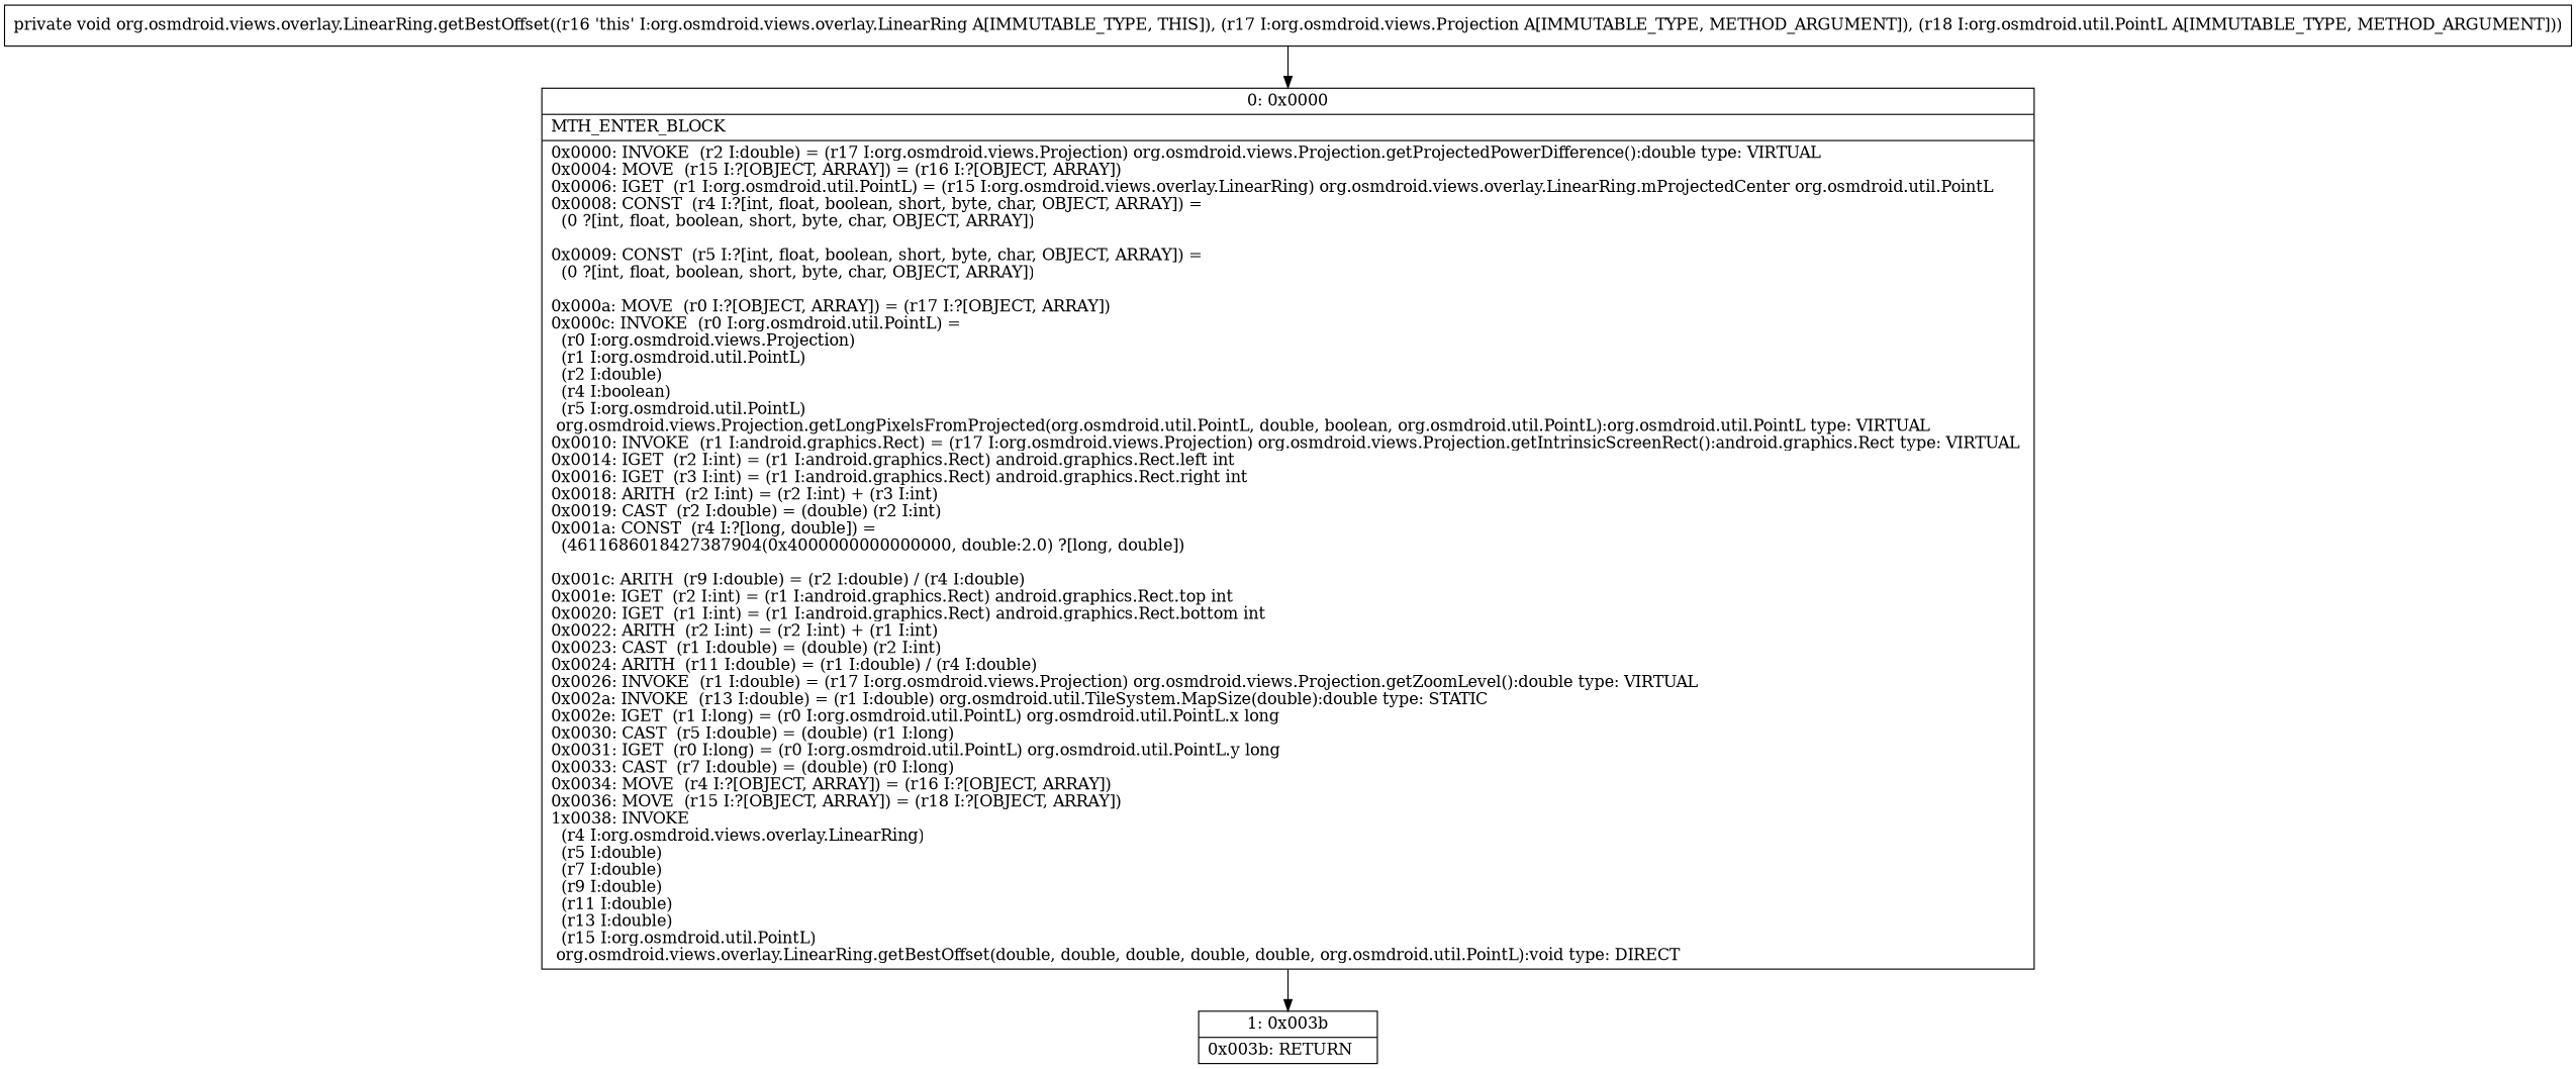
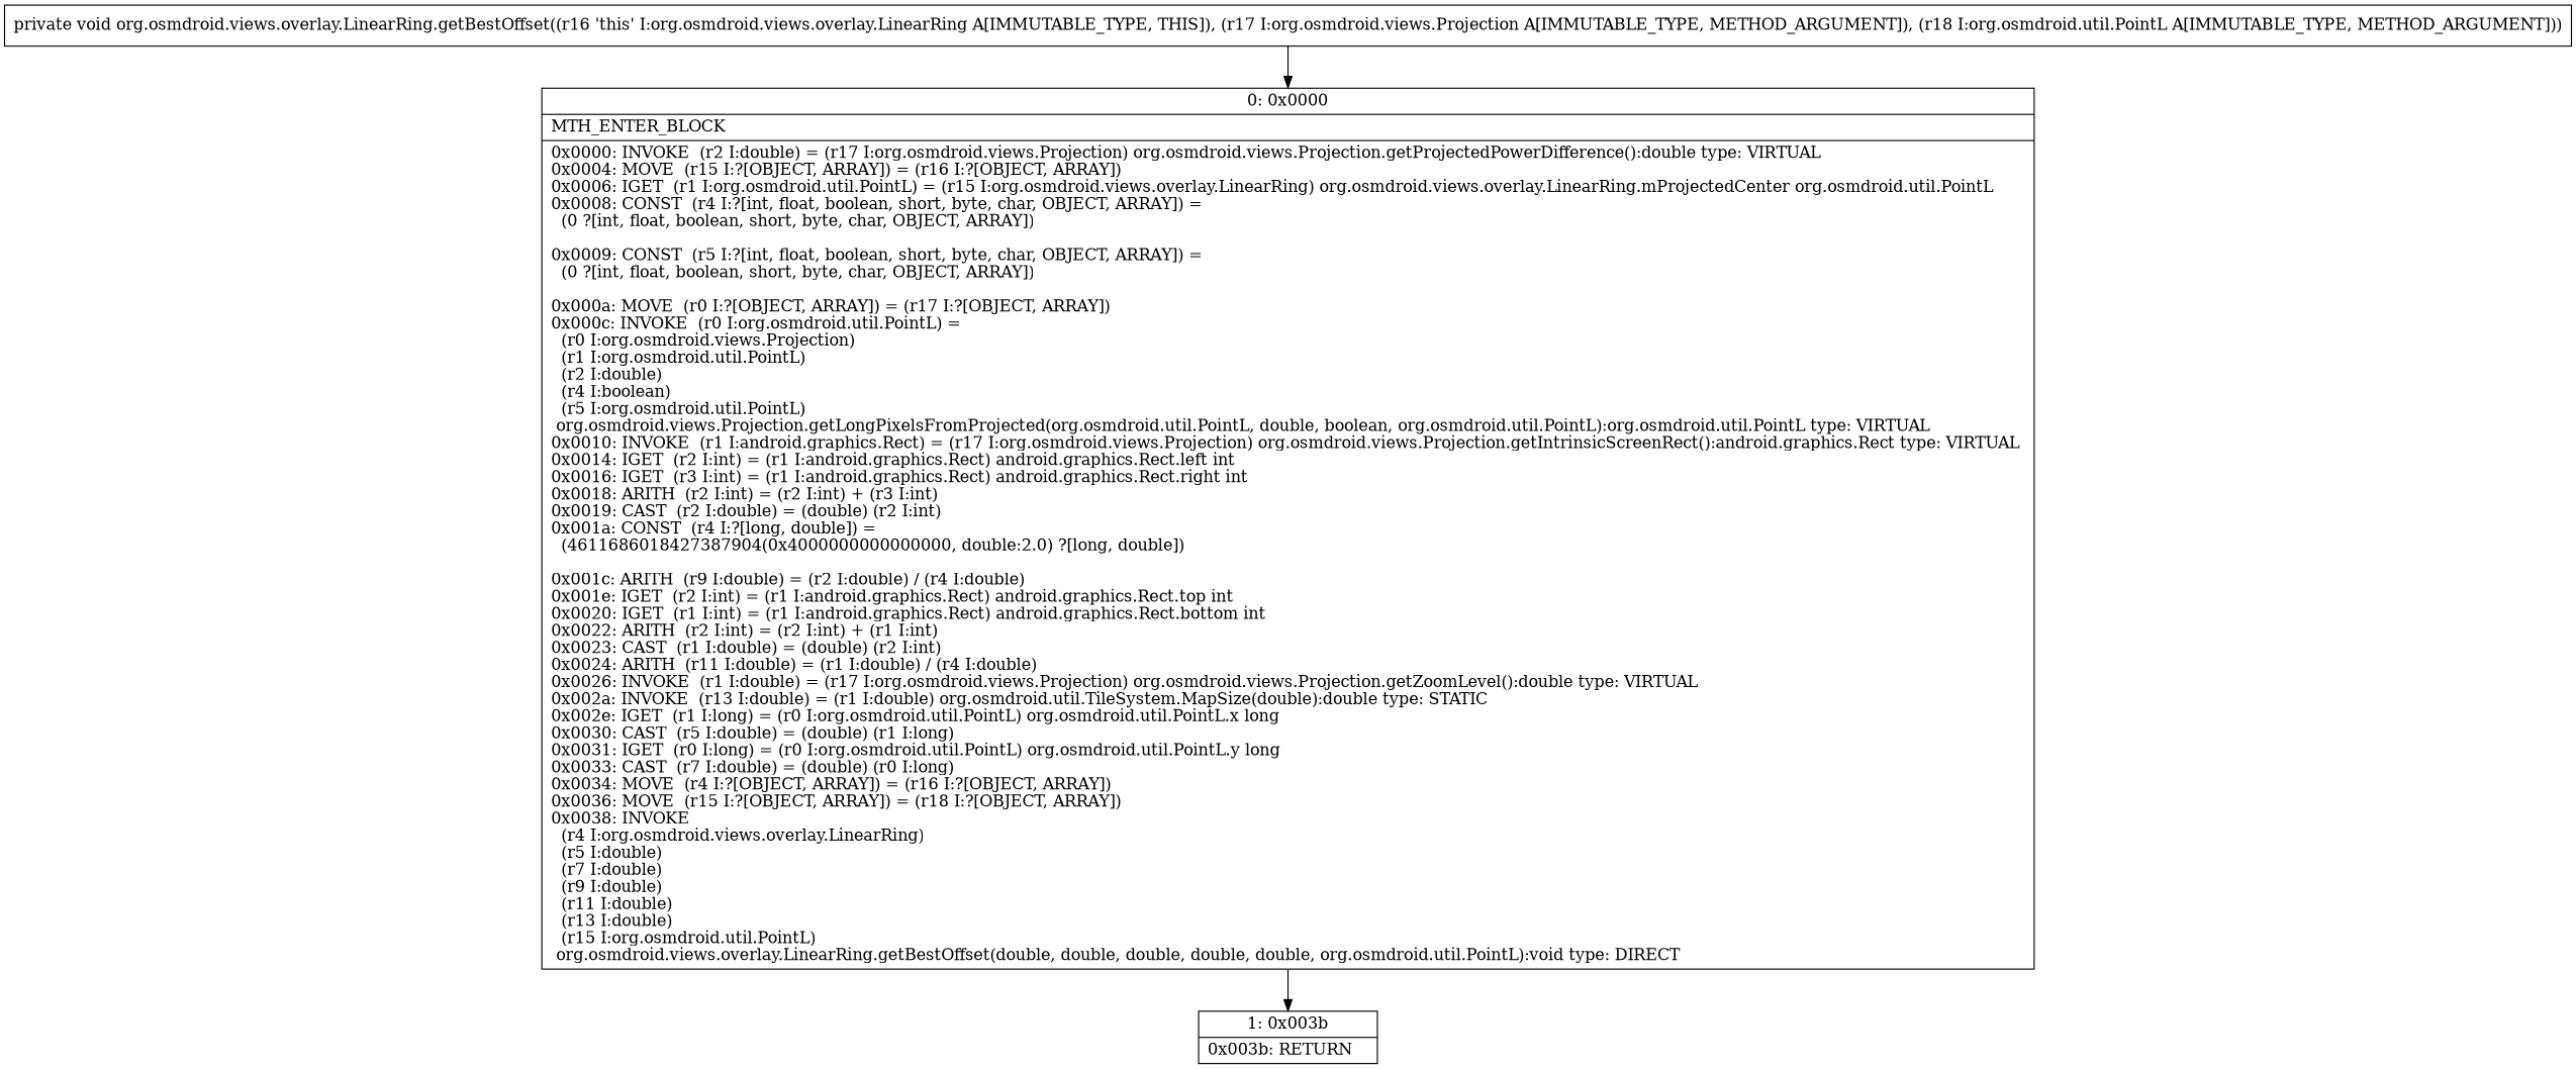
  digraph {
    node [shape=record]
-   n1 [label="{0\:\ 0x0000|MTH_ENTER_BLOCK\l|0x0000: INVOKE  (r2 I:double) = (r17 I:org.osmdroid.views.Projection) org.osmdroid.views.Projection.getProjectedPowerDifference():double type: VIRTUAL \l0x0004: MOVE  (r15 I:?[OBJECT, ARRAY]) = (r16 I:?[OBJECT, ARRAY]) \l0x0006: IGET  (r1 I:org.osmdroid.util.PointL) = (r15 I:org.osmdroid.views.overlay.LinearRing) org.osmdroid.views.overlay.LinearRing.mProjectedCenter org.osmdroid.util.PointL \l0x0008: CONST  (r4 I:?[int, float, boolean, short, byte, char, OBJECT, ARRAY]) = \l  (0 ?[int, float, boolean, short, byte, char, OBJECT, ARRAY])\l \l0x0009: CONST  (r5 I:?[int, float, boolean, short, byte, char, OBJECT, ARRAY]) = \l  (0 ?[int, float, boolean, short, byte, char, OBJECT, ARRAY])\l \l0x000a: MOVE  (r0 I:?[OBJECT, ARRAY]) = (r17 I:?[OBJECT, ARRAY]) \l0x000c: INVOKE  (r0 I:org.osmdroid.util.PointL) = \l  (r0 I:org.osmdroid.views.Projection)\l  (r1 I:org.osmdroid.util.PointL)\l  (r2 I:double)\l  (r4 I:boolean)\l  (r5 I:org.osmdroid.util.PointL)\l org.osmdroid.views.Projection.getLongPixelsFromProjected(org.osmdroid.util.PointL, double, boolean, org.osmdroid.util.PointL):org.osmdroid.util.PointL type: VIRTUAL \l0x0010: INVOKE  (r1 I:android.graphics.Rect) = (r17 I:org.osmdroid.views.Projection) org.osmdroid.views.Projection.getIntrinsicScreenRect():android.graphics.Rect type: VIRTUAL \l0x0014: IGET  (r2 I:int) = (r1 I:android.graphics.Rect) android.graphics.Rect.left int \l0x0016: IGET  (r3 I:int) = (r1 I:android.graphics.Rect) android.graphics.Rect.right int \l0x0018: ARITH  (r2 I:int) = (r2 I:int) + (r3 I:int) \l0x0019: CAST  (r2 I:double) = (double) (r2 I:int) \l0x001a: CONST  (r4 I:?[long, double]) = \l  (4611686018427387904(0x4000000000000000, double:2.0) ?[long, double])\l \l0x001c: ARITH  (r9 I:double) = (r2 I:double) \/ (r4 I:double) \l0x001e: IGET  (r2 I:int) = (r1 I:android.graphics.Rect) android.graphics.Rect.top int \l0x0020: IGET  (r1 I:int) = (r1 I:android.graphics.Rect) android.graphics.Rect.bottom int \l0x0022: ARITH  (r2 I:int) = (r2 I:int) + (r1 I:int) \l0x0023: CAST  (r1 I:double) = (double) (r2 I:int) \l0x0024: ARITH  (r11 I:double) = (r1 I:double) \/ (r4 I:double) \l0x0026: INVOKE  (r1 I:double) = (r17 I:org.osmdroid.views.Projection) org.osmdroid.views.Projection.getZoomLevel():double type: VIRTUAL \l0x002a: INVOKE  (r13 I:double) = (r1 I:double) org.osmdroid.util.TileSystem.MapSize(double):double type: STATIC \l0x002e: IGET  (r1 I:long) = (r0 I:org.osmdroid.util.PointL) org.osmdroid.util.PointL.x long \l0x0030: CAST  (r5 I:double) = (double) (r1 I:long) \l0x0031: IGET  (r0 I:long) = (r0 I:org.osmdroid.util.PointL) org.osmdroid.util.PointL.y long \l0x0033: CAST  (r7 I:double) = (double) (r0 I:long) \l0x0034: MOVE  (r4 I:?[OBJECT, ARRAY]) = (r16 I:?[OBJECT, ARRAY]) \l0x0036: MOVE  (r15 I:?[OBJECT, ARRAY]) = (r18 I:?[OBJECT, ARRAY]) \l1x0038: INVOKE  \l  (r4 I:org.osmdroid.views.overlay.LinearRing)\l  (r5 I:double)\l  (r7 I:double)\l  (r9 I:double)\l  (r11 I:double)\l  (r13 I:double)\l  (r15 I:org.osmdroid.util.PointL)\l org.osmdroid.views.overlay.LinearRing.getBestOffset(double, double, double, double, double, org.osmdroid.util.PointL):void type: DIRECT \l}"]
+   n1 [label="{0\:\ 0x0000|MTH_ENTER_BLOCK\l|0x0000: INVOKE  (r2 I:double) = (r17 I:org.osmdroid.views.Projection) org.osmdroid.views.Projection.getProjectedPowerDifference():double type: VIRTUAL \l0x0004: MOVE  (r15 I:?[OBJECT, ARRAY]) = (r16 I:?[OBJECT, ARRAY]) \l0x0006: IGET  (r1 I:org.osmdroid.util.PointL) = (r15 I:org.osmdroid.views.overlay.LinearRing) org.osmdroid.views.overlay.LinearRing.mProjectedCenter org.osmdroid.util.PointL \l0x0008: CONST  (r4 I:?[int, float, boolean, short, byte, char, OBJECT, ARRAY]) = \l  (0 ?[int, float, boolean, short, byte, char, OBJECT, ARRAY])\l \l0x0009: CONST  (r5 I:?[int, float, boolean, short, byte, char, OBJECT, ARRAY]) = \l  (0 ?[int, float, boolean, short, byte, char, OBJECT, ARRAY])\l \l0x000a: MOVE  (r0 I:?[OBJECT, ARRAY]) = (r17 I:?[OBJECT, ARRAY]) \l0x000c: INVOKE  (r0 I:org.osmdroid.util.PointL) = \l  (r0 I:org.osmdroid.views.Projection)\l  (r1 I:org.osmdroid.util.PointL)\l  (r2 I:double)\l  (r4 I:boolean)\l  (r5 I:org.osmdroid.util.PointL)\l org.osmdroid.views.Projection.getLongPixelsFromProjected(org.osmdroid.util.PointL, double, boolean, org.osmdroid.util.PointL):org.osmdroid.util.PointL type: VIRTUAL \l0x0010: INVOKE  (r1 I:android.graphics.Rect) = (r17 I:org.osmdroid.views.Projection) org.osmdroid.views.Projection.getIntrinsicScreenRect():android.graphics.Rect type: VIRTUAL \l0x0014: IGET  (r2 I:int) = (r1 I:android.graphics.Rect) android.graphics.Rect.left int \l0x0016: IGET  (r3 I:int) = (r1 I:android.graphics.Rect) android.graphics.Rect.right int \l0x0018: ARITH  (r2 I:int) = (r2 I:int) + (r3 I:int) \l0x0019: CAST  (r2 I:double) = (double) (r2 I:int) \l0x001a: CONST  (r4 I:?[long, double]) = \l  (4611686018427387904(0x4000000000000000, double:2.0) ?[long, double])\l \l0x001c: ARITH  (r9 I:double) = (r2 I:double) \/ (r4 I:double) \l0x001e: IGET  (r2 I:int) = (r1 I:android.graphics.Rect) android.graphics.Rect.top int \l0x0020: IGET  (r1 I:int) = (r1 I:android.graphics.Rect) android.graphics.Rect.bottom int \l0x0022: ARITH  (r2 I:int) = (r2 I:int) + (r1 I:int) \l0x0023: CAST  (r1 I:double) = (double) (r2 I:int) \l0x0024: ARITH  (r11 I:double) = (r1 I:double) \/ (r4 I:double) \l0x0026: INVOKE  (r1 I:double) = (r17 I:org.osmdroid.views.Projection) org.osmdroid.views.Projection.getZoomLevel():double type: VIRTUAL \l0x002a: INVOKE  (r13 I:double) = (r1 I:double) org.osmdroid.util.TileSystem.MapSize(double):double type: STATIC \l0x002e: IGET  (r1 I:long) = (r0 I:org.osmdroid.util.PointL) org.osmdroid.util.PointL.x long \l0x0030: CAST  (r5 I:double) = (double) (r1 I:long) \l0x0031: IGET  (r0 I:long) = (r0 I:org.osmdroid.util.PointL) org.osmdroid.util.PointL.y long \l0x0033: CAST  (r7 I:double) = (double) (r0 I:long) \l0x0034: MOVE  (r4 I:?[OBJECT, ARRAY]) = (r16 I:?[OBJECT, ARRAY]) \l0x0036: MOVE  (r15 I:?[OBJECT, ARRAY]) = (r18 I:?[OBJECT, ARRAY]) \l0x0038: INVOKE  \l  (r4 I:org.osmdroid.views.overlay.LinearRing)\l  (r5 I:double)\l  (r7 I:double)\l  (r9 I:double)\l  (r11 I:double)\l  (r13 I:double)\l  (r15 I:org.osmdroid.util.PointL)\l org.osmdroid.views.overlay.LinearRing.getBestOffset(double, double, double, double, double, org.osmdroid.util.PointL):void type: DIRECT \l}"]
    n2 [label="{1\:\ 0x003b|0x003b: RETURN   \l}"]
    n3 [label="{private void org.osmdroid.views.overlay.LinearRing.getBestOffset((r16 'this' I:org.osmdroid.views.overlay.LinearRing A[IMMUTABLE_TYPE, THIS]), (r17 I:org.osmdroid.views.Projection A[IMMUTABLE_TYPE, METHOD_ARGUMENT]), (r18 I:org.osmdroid.util.PointL A[IMMUTABLE_TYPE, METHOD_ARGUMENT])) }"]
    n1 -> n2
    n3 -> n1
  }
